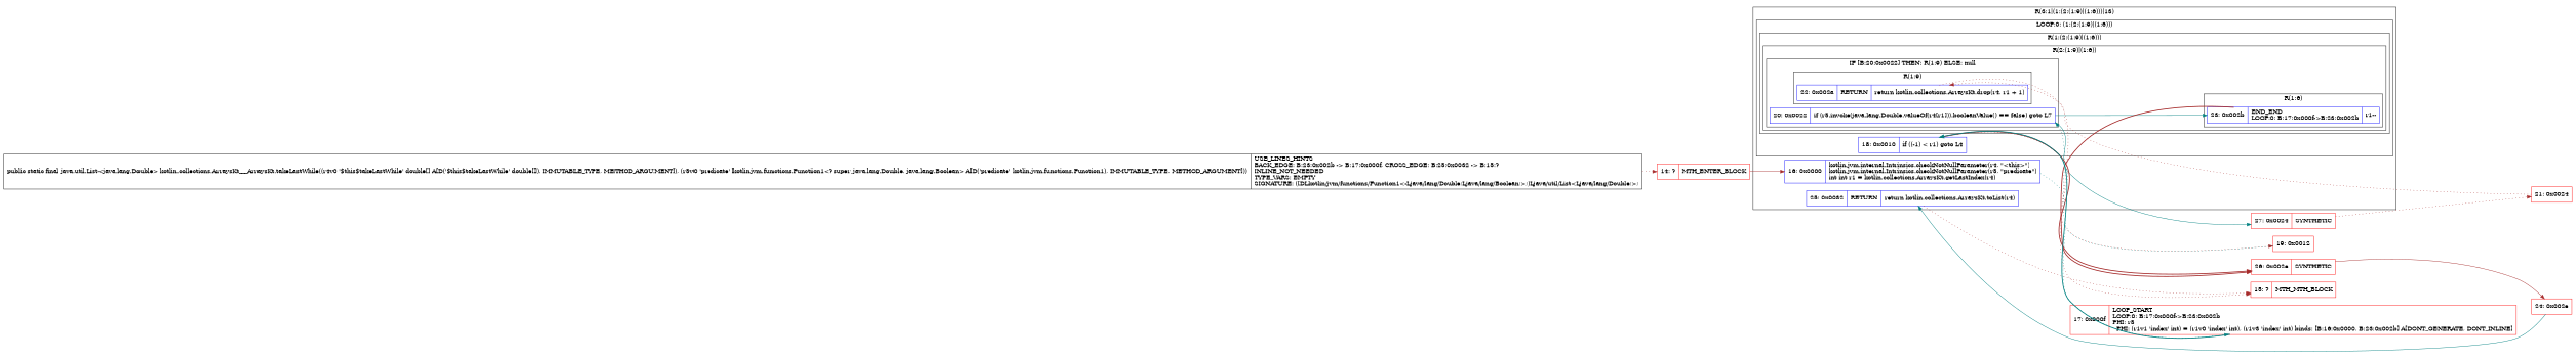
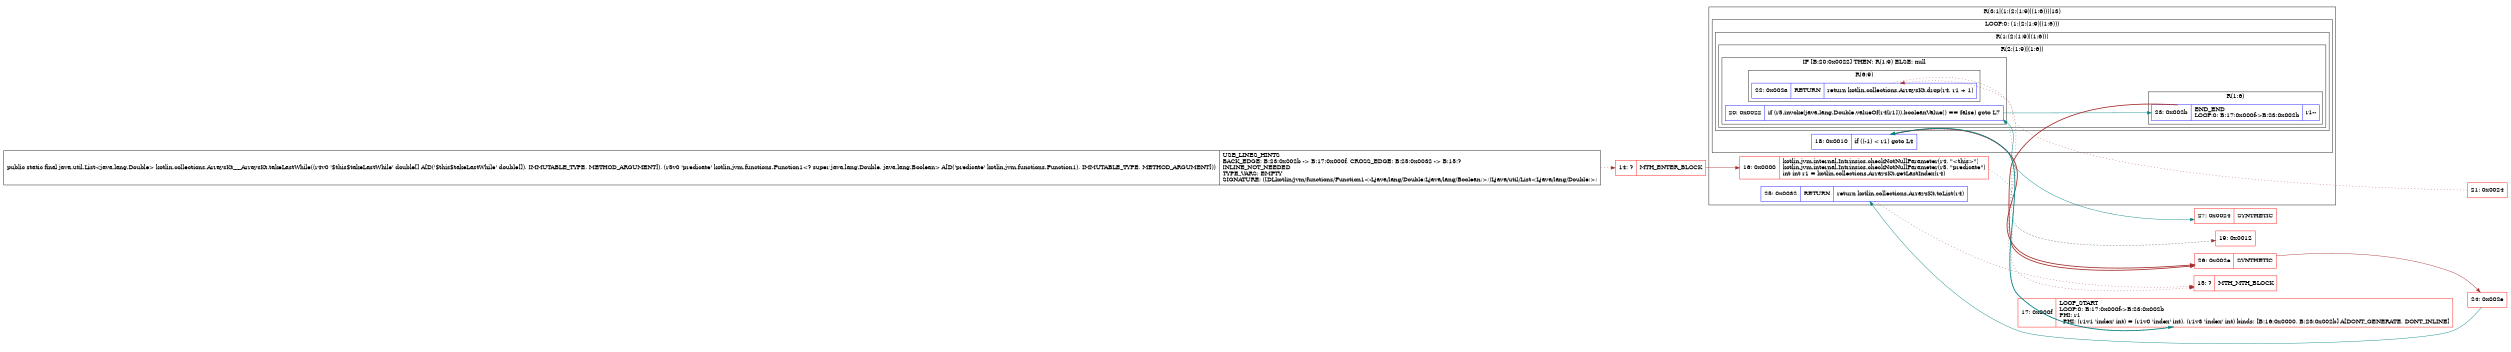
  digraph {
    rankdir=LR
    node [color=red shape=record]
    edge [color=brown style=dotted]
    n1 [color=blue label="{22\:\ 0x002a|RETURN\l|return kotlin.collections.ArraysKt.drop(r4, r1 + 1)\l}"]
    n2 [color=blue label="{20\:\ 0x0022|if (r5.invoke(java.lang.Double.valueOf(r4[r1])).booleanValue() == false) goto L7\l}"]
    n3 [color=blue label="{23\:\ 0x002b|END_END\lLOOP:0: B:17:0x000f\-\>B:23:0x002b\l|r1\-\-\l}"]
    n4 [color=blue label="{18\:\ 0x0010|if ((\-1) \< r1) goto L4\l}"]
-   n5 [color=blue label="{16\:\ 0x0000|kotlin.jvm.internal.Intrinsics.checkNotNullParameter(r4, \"\<this\>\")\lkotlin.jvm.internal.Intrinsics.checkNotNullParameter(r5, \"predicate\")\lint int r1 = kotlin.collections.ArraysKt.getLastIndex(r4)\l}"]
+   n5 [label="{16\:\ 0x0000|kotlin.jvm.internal.Intrinsics.checkNotNullParameter(r4, \"\<this\>\")\lkotlin.jvm.internal.Intrinsics.checkNotNullParameter(r5, \"predicate\")\lint int r1 = kotlin.collections.ArraysKt.getLastIndex(r4)\l}"]
    n6 [color=blue label="{25\:\ 0x0032|RETURN\l|return kotlin.collections.ArraysKt.toList(r4)\l}"]
    n7 [label="{15\:\ ?|MTH_MTH_BLOCK\l}"]
    n8 [label="{27\:\ 0x0024|SYNTHETIC\l}"]
    n9 [label="{26\:\ 0x002e|SYNTHETIC\l}"]
    n10 [label="{19\:\ 0x0012}"]
-   n11 [label="{17\:\ 0x000f|LOOP_START\lLOOP:0: B:17:0x000f\-\>B:23:0x002b\lPHI: r5 \l  PHI: (r1v1 'index' int) = (r1v0 'index' int), (r1v3 'index' int) binds: [B:16:0x0000, B:23:0x002b] A[DONT_GENERATE, DONT_INLINE]\l}"]
+   n11 [label="{17\:\ 0x000f|LOOP_START\lLOOP:0: B:17:0x000f\-\>B:23:0x002b\lPHI: r1 \l  PHI: (r1v1 'index' int) = (r1v0 'index' int), (r1v3 'index' int) binds: [B:16:0x0000, B:23:0x002b] A[DONT_GENERATE, DONT_INLINE]\l}"]
    n12 [label="{24\:\ 0x002e}"]
    n13 [label="{21\:\ 0x0024}"]
    n14 [label="{14\:\ ?|MTH_ENTER_BLOCK\l}"]
    n15 [label="{public static final java.util.List\<java.lang.Double\> kotlin.collections.ArraysKt___ArraysKt.takeLastWhile((r4v0 '$this$takeLastWhile' double[] A[D('$this$takeLastWhile' double[]), IMMUTABLE_TYPE, METHOD_ARGUMENT]), (r5v0 'predicate' kotlin.jvm.functions.Function1\<? super java.lang.Double, java.lang.Boolean\> A[D('predicate' kotlin.jvm.functions.Function1), IMMUTABLE_TYPE, METHOD_ARGUMENT]))  | USE_LINES_HINTS\lBACK_EDGE: B:23:0x002b \-\> B:17:0x000f, CROSS_EDGE: B:25:0x0032 \-\> B:15:?\lINLINE_NOT_NEEDED\lTYPE_VARS: EMPTY\lSIGNATURE: ([DLkotlin\/jvm\/functions\/Function1\<\-Ljava\/lang\/Double;Ljava\/lang\/Boolean;\>;)Ljava\/util\/List\<Ljava\/lang\/Double;\>;\l}" color=""]
    subgraph cluster_1 {
      label="R(3:1|(1:(2:(1:9)|(1:6)))|13)"
      n5
      n6
      subgraph cluster_2 {
        label="LOOP:0: (1:(2:(1:9)|(1:6)))"
        n4
        subgraph cluster_3 {
          label="R(1:(2:(1:9)|(1:6)))"
          subgraph cluster_4 {
            label="R(2:(1:9)|(1:6))"
            subgraph cluster_5 {
              label="IF [B:20:0x0022] THEN: R(1:9) ELSE: null"
              n2
              subgraph cluster_6 {
-               label="R(1:9)"
+               label="R(6:9)"
                n1
              }
            }
            subgraph cluster_7 {
              label="R(1:6)"
              n3
            }
          }
        }
      }
    }
    n1 -> n7
    n2 -> n3 [color=teal style=solid]
    n2 -> n8 [color=teal style=solid]
    n3 -> n9 [style=bold]
    n4 -> n9 [style=bold]
    n4 -> n10
    n5 -> n11 [color=teal]
    n6 -> n7
-   n8 -> n13
    n9 -> n12 [style=solid]
    n10 -> n2 [color=teal]
    n11 -> n4 [color=teal style=bold]
    n12 -> n6 [color=teal style=solid]
    n13 -> n1
    n14 -> n5 [style=solid]
    n15 -> n14
  }
